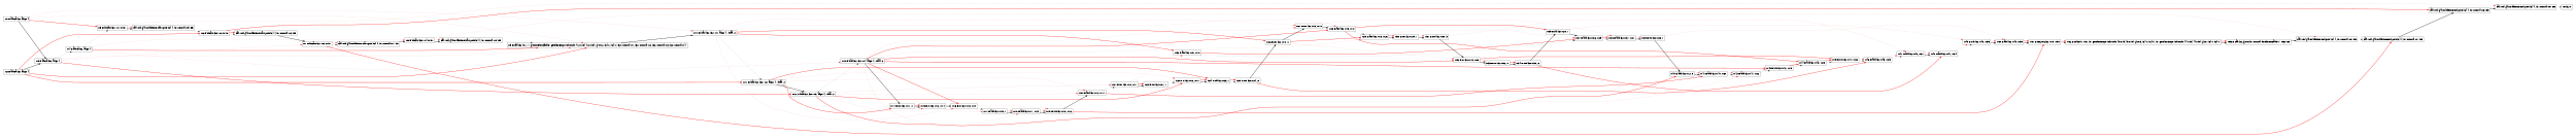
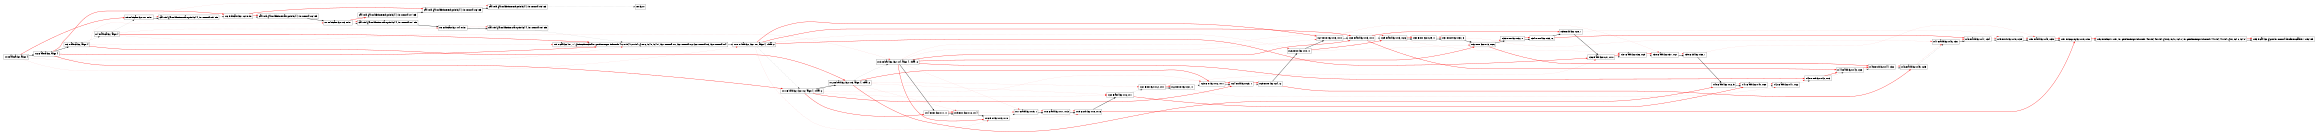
  digraph {
    rankdir=LR
    node [shape=record]
    edge [style=bold color=red]
    n1 [label="  %1 = alloca i32, align 4"]
    n2 [label="  %2 = alloca i32, align 4"]
    n3 [label="  %5 = bitcast i32* %1 to i8*"]
    n4 [label="  %9 = call i32 (i8*, ...) @__isoc99_scanf(i8* getelementptr inbounds ([12 x i8], [12 x i8]* @.str.2, i64 0, i64 0), i32* nonnull %1, i32* nonnull %2, i32* nonnull %3, i32* nonnull %4)"]
    n5 [label="  %10 = load i32, i32* %1, align 4, !tbaa !2"]
    n6 [label="  %3 = alloca i32, align 4"]
    n7 [label="  %6 = bitcast i32* %2 to i8*"]
    n8 [label="  %11 = load i32, i32* %2, align 4, !tbaa !2"]
    n9 [label="  call void @llvm.lifetime.start.p0i8(i64 4, i8* nonnull %5) #5"]
    n10 [label="  call void @llvm.lifetime.end.p0i8(i64 4, i8* nonnull %5) #5"]
    n11 [label="  %16 = or i32 %13, %10"]
    n12 [label="  %26 = xor i32 %10, -1"]
    n13 [label="  %27 = xor i32 %13, %10"]
    n14 [label="  %28 = and i32 %13, %10"]
    n15 [label="  %36 = add i32 %21, %10"]
    n16 [label="  %4 = alloca i32, align 4"]
    n17 [label="  %7 = bitcast i32* %3 to i8*"]
    n18 [label="  %12 = load i32, i32* %3, align 4, !tbaa !2"]
    n19 [label="  call void @llvm.lifetime.start.p0i8(i64 4, i8* nonnull %6) #5"]
    n20 [label="  call void @llvm.lifetime.end.p0i8(i64 4, i8* nonnull %6) #5"]
    n21 [label="  %14 = xor i32 %11, -1"]
    n22 [label="  %20 = and i32 %12, %11"]
    n23 [label="  %23 = or i32 %12, %11"]
    n24 [label="  %24 = shl i32 %23, 1"]
    n25 [label="  %8 = bitcast i32* %4 to i8*"]
    n26 [label="  %13 = load i32, i32* %4, align 4, !tbaa !2"]
    n27 [label="  call void @llvm.lifetime.start.p0i8(i64 4, i8* nonnull %7) #5"]
    n28 [label="  call void @llvm.lifetime.end.p0i8(i64 4, i8* nonnull %7) #5"]
    n29 [label="  %21 = xor i32 %12, %11"]
    n30 [label="  %15 = or i32 %12, %14"]
    n31 [label="  %40 = add i32 %12, 5"]
    n32 [label="  call void @llvm.lifetime.start.p0i8(i64 4, i8* nonnull %8) #5"]
-   n33 [label="  call void @llvm.lifetime.end.p0i8(i64 4, i8* nonnull %8) #5"]
    n34 [label="  %18 = add i32 %17, %13"]
    n35 [label="  %29 = and i32 %13, %26"]
    n36 [label="  %32 = or i32 %13, %26"]
    n37 [label="  %43 = sub i32 %42, %13"]
    n38 [label="  ret i32 0"]
    n39 [label="  %17 = add i32 %15, 1"]
    n40 [label="  %19 = sub i32 %18, %16"]
    n41 [label="  %38 = add i32 %37, %27"]
    n42 [label="  %35 = shl i32 %28, 1"]
    n43 [label="  %44 = add i32 %43, %28"]
    n44 [label="  %37 = add i32 %36, %29"]
    n45 [label="%41 = add i32 %40, %60"]
    n46 [label="  %22 = xor i32 %21, -1"]
    n47 [label="  %30 = xor i32 %29, -1"]
    n48 [label="  %33 = xor i32 %32, -1"]
    n49 [label="  %45 = sub i32 %44, %32"]
    n50 [label="  %51 = icmp eq i32 %19, %50"]
    n51 [label="  %52 = select i1 %51, i8* getelementptr inbounds ([5 x i8], [5 x i8]* @str.3, i64 0, i64 0), i8* getelementptr inbounds ([4 x i8], [4 x i8]* @str, i64 0, i64 0)"]
    n52 [label="  %42 = add i32 %41, %22"]
    n53 [label="  %25 = xor i32 %24, -2"]
    n54 [label="  %46 = add i32 %45, %25"]
    n55 [label="  %47 = add i32 %46, %31"]
    n56 [label="  %39 = shl i32 %38, 1"]
    n57 [label="  %49 = sub i32 %48, %35"]
    n58 [label="  %31 = mul i32 %30, 3"]
    n59 [label="  %48 = add i32 %47, %34"]
    n60 [label="  %34 = mul i32 %33, -6"]
    n61 [label="  %50 = add i32 %49, %39"]
    n62 [label="  %53 = call i32 @puts(i8* nonnull dereferenceable(1) %52) #5"]
-   n1 -> n6 [color=""]
+   n1 -> n2 [color=""]
    n1 -> n3
    n1 -> n4 [style=dotted]
    n1 -> n5 [style=dotted]
    n2 -> n4
    n2 -> n6 [color=""]
    n2 -> n7
    n2 -> n8
    n3 -> n9 [color=""]
    n3 -> n9 [style=dotted]
    n3 -> n10 [style=dotted]
    n4 -> n5 [color=""]
    n5 -> n8 [style=dotted color=""]
    n5 -> n11 [style=dotted]
-   n5 -> n12
-   n5 -> n13 [style=dotted]
-   n5 -> n14 [style=dotted]
+   n5 -> n12 [style=dotted]
+   n5 -> n13
+   n5 -> n14
    n5 -> n15
    n6 -> n4 [style=dotted]
    n6 -> n16 [style=dotted color=""]
    n6 -> n17 [style=dotted]
    n6 -> n18
    n7 -> n19 [style=dotted color=""]
    n7 -> n19
    n7 -> n20
    n8 -> n18 [color=""]
    n8 -> n21
    n8 -> n22 [style=dotted]
    n8 -> n23 [style=dotted]
    n8 -> n24
    n9 -> n7 [style=dotted color=""]
    n10 -> n38 [style=dotted color=""]
    n11 -> n39 [style=dotted color=""]
    n11 -> n40 [style=dotted]
    n12 -> n13 [color=""]
    n12 -> n35
    n12 -> n36 [style=dotted]
    n13 -> n14 [color=""]
    n13 -> n41 [style=dotted]
    n14 -> n35 [style=dotted color=""]
    n14 -> n42
    n14 -> n43
    n15 -> n44 [style=dotted color=""]
    n15 -> n44
    n16 -> n3 [style=dotted color=""]
    n16 -> n4
    n16 -> n25 [style=dotted]
    n16 -> n26 [style=dotted]
    n17 -> n27 [style=dotted color=""]
    n17 -> n27 [style=dotted]
    n17 -> n28
    n18 -> n22 [style=dotted]
    n18 -> n23
    n18 -> n26 [style=dotted color=""]
    n18 -> n29 [style=dotted]
    n18 -> n30 [style=dotted]
    n18 -> n31
    n19 -> n17 [color=""]
    n20 -> n10 [color=""]
    n21 -> n30 [color=""]
    n21 -> n30
    n22 -> n29 [style=dotted color=""]
    n22 -> n45
    n23 -> n24 [color=""]
    n23 -> n24
    n24 -> n53 [style=dotted color=""]
    n24 -> n53
    n25 -> n32 [color=""]
    n25 -> n32 [style=dotted]
-   n25 -> n33 [style=dotted]
    n26 -> n11
    n26 -> n13 [style=dotted]
    n26 -> n14
    n26 -> n21 [color=""]
-   n26 -> n34 [style=dotted]
+   n26 -> n39 [style=dotted]
    n26 -> n35 [style=dotted]
    n26 -> n36
    n26 -> n37
    n27 -> n25 [color=""]
    n28 -> n20 [color=""]
    n29 -> n15 [style=dotted]
    n29 -> n46 [color=""]
    n29 -> n46
    n30 -> n11 [color=""]
    n30 -> n39 [style=dotted]
    n31 -> n45 [color=""]
    n31 -> n45 [style=dotted]
    n32 -> n4 [style=dotted color=""]
-   n33 -> n28 [style=dotted color=""]
    n34 -> n40 [color=""]
    n34 -> n40 [style=dotted]
    n35 -> n44 [style=dotted]
    n35 -> n47 [color=""]
    n35 -> n47
    n36 -> n48 [color=""]
    n36 -> n48 [style=dotted]
    n36 -> n49
    n37 -> n43 [style=dotted color=""]
    n37 -> n43
    n39 -> n34 [color=""]
    n39 -> n34 [style=dotted]
    n40 -> n22 [color=""]
    n40 -> n50
    n41 -> n56 [color=""]
    n41 -> n56 [style=dotted]
-   n42 -> n44 [color=""]
+   n42 -> n15 [color=""]
    n42 -> n57 [style=dotted]
    n43 -> n49 [style=dotted color=""]
    n43 -> n49
    n44 -> n41 [style=dotted color=""]
    n44 -> n41
    n45 -> n52 [style=dotted color=""]
    n45 -> n52 [style=dotted]
    n46 -> n23 [style=dotted color=""]
    n46 -> n52 [style=dotted]
    n47 -> n58 [color=""]
    n47 -> n58 [style=dotted]
    n48 -> n60 [color=""]
    n48 -> n60
    n49 -> n54 [style=dotted color=""]
    n49 -> n54 [style=dotted]
    n50 -> n51 [style=dotted color=""]
    n50 -> n51
    n51 -> n62 [color=""]
    n51 -> n62
    n52 -> n37 [style=dotted color=""]
    n52 -> n37 [style=dotted]
    n53 -> n12 [color=""]
    n53 -> n54
    n54 -> n55 [style=dotted color=""]
    n54 -> n55 [style=dotted]
    n55 -> n59 [color=""]
    n55 -> n59 [style=dotted]
    n56 -> n31 [color=""]
    n56 -> n61 [style=dotted]
    n57 -> n61 [color=""]
    n57 -> n61 [style=dotted]
    n58 -> n36 [color=""]
    n58 -> n55 [style=dotted]
    n59 -> n57 [style=dotted color=""]
    n59 -> n57 [style=dotted]
    n60 -> n42 [color=""]
    n60 -> n59
    n61 -> n50 [color=""]
    n61 -> n50
-   n62 -> n33 [color=""]
  }
